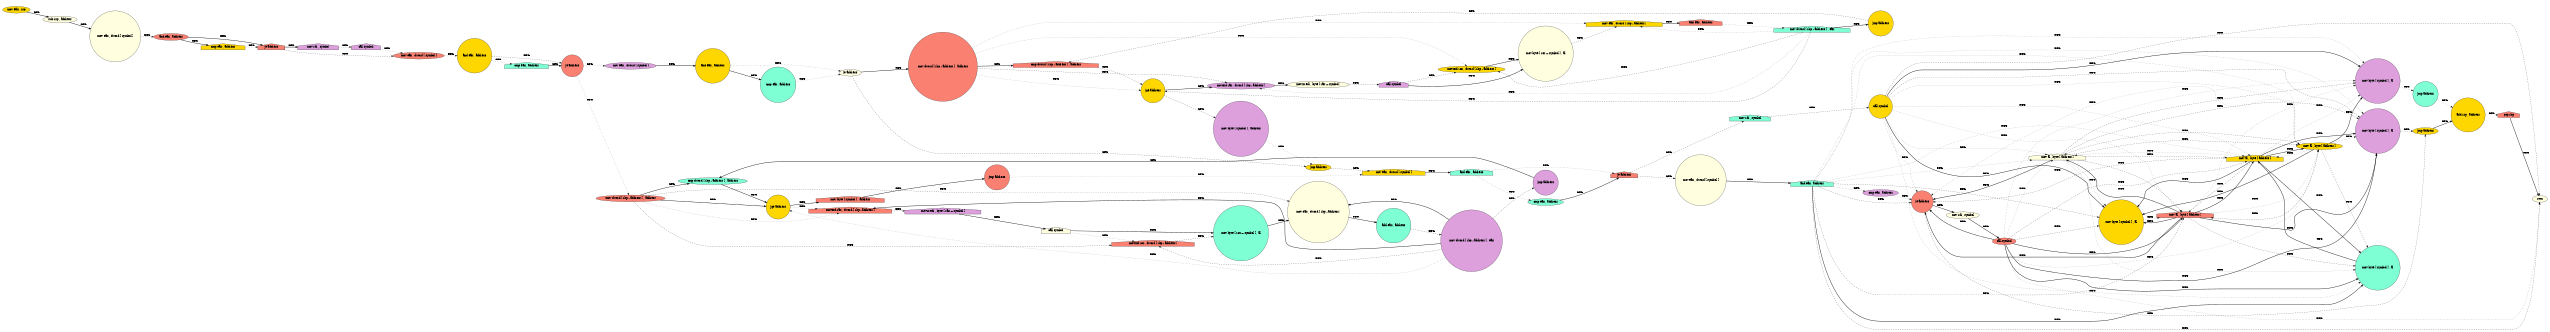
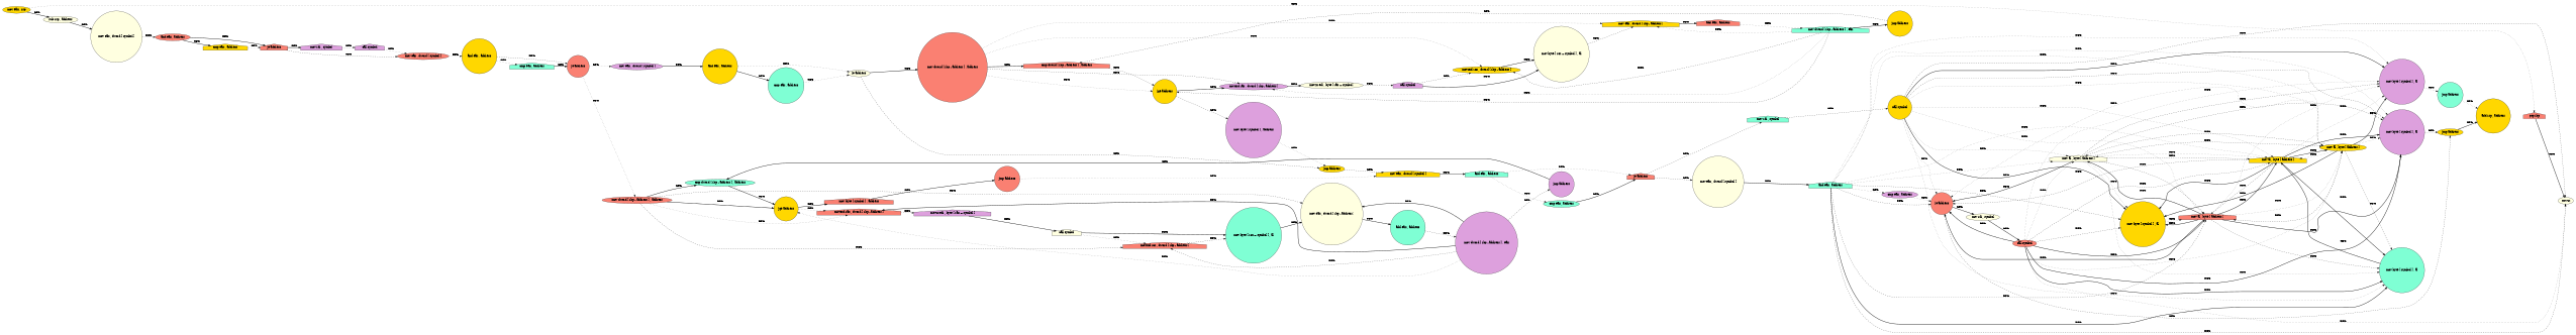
  digraph {
    rankdir=LR
    node [fillcolor=gold shape=circle style=filled]
    edge [style=bold]
    n1 [label="mov eax , rsp" shape=ellipse]
    n2 [fillcolor=lightyellow label="sub rsp , address" shape=ellipse]
    n3 [fillcolor=lightyellow label="mov eax , dword [ symbol ]"]
    n4 [fillcolor=salmon label="and eax , address" shape=ellipse]
    n5 [label="cmp eax , address" shape=house]
    n6 [fillcolor=salmon label="je address" shape=house]
    n7 [fillcolor=salmon label="mov eax , dword [ symbol ]" shape=ellipse]
    n8 [fillcolor=plum label="mov rdi , symbol" shape=house]
    n9 [label="and eax , address"]
    n10 [fillcolor=plum label="call symbol" shape=house]
    n11 [fillcolor=aquamarine label="cmp eax , address" shape=house]
    n12 [fillcolor=salmon label="je address"]
    n13 [fillcolor=plum label="mov eax , dword [ symbol ]" shape=ellipse]
    n14 [fillcolor=salmon label="mov dword [ rbp - address ] , address" shape=ellipse]
    n15 [label="and eax , address"]
    n16 [fillcolor=aquamarine label="cmp dword [ rbp - address ] , address" shape=ellipse]
    n17 [fillcolor=salmon label="movsxd rax , dword [ rbp - address ]" shape=house]
    n18 [fillcolor=salmon label="movsxd rcx , dword [ rbp - address ]" shape=house]
    n19 [fillcolor=lightyellow label="mov eax , dword [ rbp - address ]"]
    n20 [label="jge address"]
    n21 [fillcolor=aquamarine label="cmp eax , address"]
    n22 [fillcolor=lightyellow label="je address" shape=ellipse]
    n23 [fillcolor=plum label="movzx edi , byte [ rax + symbol ]" shape=house]
    n24 [fillcolor=aquamarine label="mov byte [ rcx + symbol ] , al"]
    n25 [fillcolor=aquamarine label="add eax , address"]
    n26 [fillcolor=salmon label="mov byte [ symbol ] , address" shape=house]
    n27 [label="jmp address" shape=ellipse]
    n28 [fillcolor=salmon label="mov dword [ rbp - address ] , address"]
    n29 [label="mov eax , dword [ symbol ]" shape=house]
    n30 [fillcolor=salmon label="cmp dword [ rbp - address ] , address" shape=house]
    n31 [fillcolor=plum label="movsxd rax , dword [ rbp - address ]" shape=ellipse]
    n32 [label="movsxd rcx , dword [ rbp - address ]" shape=ellipse]
    n33 [label="mov eax , dword [ rbp - address ]" shape=house]
    n34 [label="jge address"]
    n35 [fillcolor=aquamarine label="and eax , address" shape=house]
    n36 [fillcolor=lightyellow label="movzx edi , byte [ rax + symbol ]" shape=ellipse]
    n37 [fillcolor=lightyellow label="mov byte [ rcx + symbol ] , al"]
    n38 [fillcolor=salmon label="add eax , address" shape=house]
    n39 [fillcolor=plum label="mov byte [ symbol ] , address"]
    n40 [fillcolor=aquamarine label="cmp eax , address" shape=ellipse]
    n41 [fillcolor=salmon label="je address" shape=house]
    n42 [fillcolor=salmon label="jmp address"]
    n43 [fillcolor=lightyellow label="call symbol" shape=house]
    n44 [fillcolor=plum label="mov dword [ rbp - address ] , eax"]
    n45 [fillcolor=plum label="jmp address"]
    n46 [fillcolor=lightyellow label="mov eax , dword [ symbol ]"]
    n47 [fillcolor=aquamarine label="mov rdi , symbol" shape=house]
    n48 [fillcolor=aquamarine label="and eax , address" shape=house]
    n49 [label="call symbol"]
    n50 [fillcolor=plum label="cmp eax , address" shape=ellipse]
    n51 [fillcolor=salmon label="je address"]
    n52 [fillcolor=lightyellow label="mov al , byte [ address ]" shape=house]
    n53 [label="mov byte [ symbol ] , al"]
    n54 [fillcolor=salmon label="mov al , byte [ address ]" shape=house]
    n55 [fillcolor=plum label="mov byte [ symbol ] , al"]
    n56 [label="mov al , byte [ address ]" shape=ellipse]
    n57 [fillcolor=aquamarine label="mov byte [ symbol ] , al"]
    n58 [label="mov al , byte [ address ]" shape=house]
    n59 [fillcolor=plum label="mov byte [ symbol ] , al"]
-   n60 [fillcolor=lightyellow label=retn shape=ellipse]
+   n60 [fillcolor=lightyellow label=movzx shape=ellipse]
    n61 [fillcolor=plum label="call symbol" shape=house]
    n62 [fillcolor=aquamarine label="mov dword [ rbp - address ] , eax" shape=house]
    n63 [label="jmp address"]
    n64 [label="jmp address" shape=ellipse]
    n65 [fillcolor=lightyellow label="mov rdi , symbol" shape=ellipse]
    n66 [fillcolor=aquamarine label="jmp address"]
    n67 [label="add rsp , address"]
    n68 [fillcolor=salmon label="call symbol" shape=ellipse]
    n69 [fillcolor=salmon label="pop rbp" shape=house]
    n1 -> n2 [label=CFG]
    n2 -> n3 [label=CFG]
    n3 -> n4 [label=DFG style=dashed]
    n4 -> n5 [label=CFG]
    n4 -> n6 [label=DFG]
    n5 -> n6 [label=CFG style=dotted]
    n6 -> n7 [label=CFG style=dashed]
    n6 -> n8 [label=CFG]
    n7 -> n9 [label=DFG style=dotted]
    n8 -> n10 [label=CFG style=dashed]
    n9 -> n11 [label=CFG style=dotted]
    n9 -> n12 [label=DFG style=dashed]
    n10 -> n7 [label=CFG style=dotted]
    n11 -> n12 [label=CFG]
    n12 -> n13 [label=CFG style=dotted]
    n12 -> n14 [label=CFG style=dotted]
    n13 -> n15 [label=DFG]
    n14 -> n16 [label=CFG]
    n14 -> n17 [label=DFG style=dotted]
    n14 -> n18 [label=DFG style=dashed]
    n14 -> n19 [label=DFG style=dashed]
    n14 -> n20 [label=DFG]
    n15 -> n21 [label=CFG]
    n15 -> n22 [label=DFG style=dotted]
    n16 -> n20 [label=CFG]
    n17 -> n23 [label=DFG style=dashed]
    n18 -> n24 [label=DFG style=dashed]
    n19 -> n25 [label=DFG]
    n20 -> n17 [label=CFG style=dotted]
    n20 -> n26 [label=CFG]
    n21 -> n22 [label=CFG style=dotted]
    n22 -> n27 [label=CFG style=dashed]
    n22 -> n28 [label=CFG]
    n23 -> n43 [label=DFG]
    n24 -> n19 [label=CFG]
    n25 -> n44 [label=DFG style=dashed]
    n26 -> n42 [label=CFG]
    n27 -> n29 [label=CFG style=dashed]
    n28 -> n30 [label=CFG]
    n28 -> n31 [label=DFG style=dashed]
    n28 -> n32 [label=DFG style=dotted]
    n28 -> n33 [label=DFG style=dotted]
    n28 -> n34 [label=DFG style=dotted]
    n29 -> n35 [label=DFG]
    n30 -> n34 [label=CFG style=dashed]
    n31 -> n36 [label=DFG]
    n32 -> n37 [label=DFG]
    n33 -> n38 [label=DFG]
    n34 -> n31 [label=CFG]
    n34 -> n39 [label=CFG style=dashed]
    n35 -> n40 [label=CFG style=dotted]
    n35 -> n41 [label=DFG style=dotted]
    n36 -> n61 [label=DFG style=dashed]
    n37 -> n33 [label=CFG style=dashed]
    n38 -> n62 [label=DFG style=dotted]
    n39 -> n27 [label=CFG style=dotted]
    n40 -> n41 [label=CFG]
    n41 -> n46 [label=CFG style=dashed]
    n41 -> n47 [label=CFG style=dashed]
    n42 -> n29 [label=CFG style=dotted]
    n43 -> n18 [label=CFG style=dotted]
    n43 -> n24 [label=DFG]
    n44 -> n17 [label=DFG]
    n44 -> n18 [label=DFG style=dashed]
    n44 -> n19 [label=DFG]
    n44 -> n20 [label=DFG style=dotted]
    n44 -> n45 [label=CFG style=dashed]
    n45 -> n16 [label=CFG]
    n46 -> n48 [label=DFG]
    n47 -> n49 [label=CFG style=dashed]
    n48 -> n50 [label=CFG style=dotted]
    n48 -> n51 [label=DFG style=dashed]
    n48 -> n52 [label=DFG style=dotted]
    n48 -> n53 [label=DFG style=dashed]
    n48 -> n54 [label=DFG style=dashed]
    n48 -> n55 [label=DFG style=dotted]
    n48 -> n56 [label=DFG style=dotted]
    n48 -> n57 [label=DFG]
    n48 -> n58 [label=DFG style=dotted]
    n48 -> n59 [label=DFG style=dotted]
    n48 -> n60 [label=DFG style=dashed]
    n49 -> n51 [label=DFG style=dotted]
    n49 -> n52 [label=DFG style=dotted]
    n49 -> n53 [label=DFG]
    n49 -> n54 [label=DFG style=dotted]
    n49 -> n55 [label=DFG]
    n49 -> n56 [label=DFG style=dotted]
    n49 -> n57 [label=DFG style=dotted]
    n49 -> n58 [label=DFG style=dotted]
    n49 -> n59 [label=DFG style=dashed]
    n49 -> n60 [label=DFG style=dashed]
    n50 -> n51 [label=CFG style=dotted]
    n51 -> n64 [label=CFG style=dashed]
    n51 -> n65 [label=CFG]
    n52 -> n51 [label=DFG]
    n52 -> n53 [label=DFG style=dotted]
    n52 -> n54 [label=DFG style=dashed]
    n52 -> n55 [label=DFG style=dashed]
    n52 -> n56 [label=DFG style=dashed]
    n52 -> n57 [label=DFG style=dotted]
    n52 -> n58 [label=DFG style=dashed]
    n52 -> n59 [label=DFG style=dashed]
    n53 -> n54 [label=CFG style=dotted]
    n54 -> n51 [label=DFG]
    n54 -> n52 [label=DFG]
    n54 -> n53 [label=DFG]
    n54 -> n55 [label=DFG style=dotted]
    n54 -> n56 [label=DFG style=dotted]
    n54 -> n57 [label=DFG style=dashed]
    n54 -> n58 [label=DFG]
    n54 -> n59 [label=DFG]
    n55 -> n66 [label=CFG style=dotted]
    n56 -> n51 [label=DFG style=dotted]
    n56 -> n52 [label=DFG style=dashed]
    n56 -> n53 [label=DFG]
    n56 -> n54 [label=DFG style=dashed]
    n56 -> n55 [label=DFG]
    n56 -> n57 [label=DFG style=dashed]
    n56 -> n58 [label=DFG style=dotted]
    n56 -> n59 [label=DFG style=dotted]
    n57 -> n58 [label=CFG]
    n58 -> n51 [label=DFG style=dashed]
    n58 -> n52 [label=DFG style=dotted]
    n58 -> n53 [label=DFG]
    n58 -> n54 [label=DFG style=dashed]
    n58 -> n55 [label=DFG style=dotted]
    n58 -> n56 [label=DFG]
    n58 -> n57 [label=DFG]
    n58 -> n59 [label=DFG]
    n59 -> n64 [label=CFG style=dashed]
    n61 -> n32 [label=CFG style=dashed]
    n61 -> n37 [label=DFG]
    n62 -> n31 [label=DFG style=dotted]
    n62 -> n32 [label=DFG style=dashed]
    n62 -> n33 [label=DFG style=dotted]
    n62 -> n34 [label=DFG style=dashed]
    n62 -> n63 [label=CFG]
    n63 -> n30 [label=CFG style=dashed]
    n64 -> n67 [label=CFG]
    n65 -> n68 [label=CFG]
    n66 -> n67 [label=CFG style=dotted]
-   n67 -> n69 [label=CFG style=dotted]
+   n1 -> n69 [label=CFG style=dotted]
    n68 -> n51 [label=DFG]
    n68 -> n52 [label=DFG style=dotted]
    n68 -> n53 [label=DFG style=dashed]
    n68 -> n54 [label=DFG]
    n68 -> n55 [label=DFG style=dotted]
    n68 -> n56 [label=DFG style=dotted]
    n68 -> n57 [label=DFG]
    n68 -> n58 [label=DFG style=dashed]
    n68 -> n59 [label=DFG]
    n68 -> n60 [label=DFG style=dotted]
    n69 -> n60 [label=CFG]
  }
